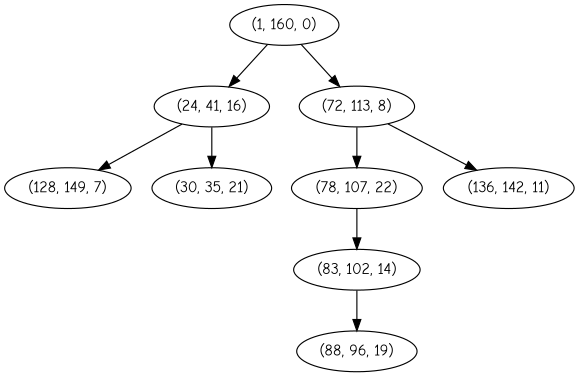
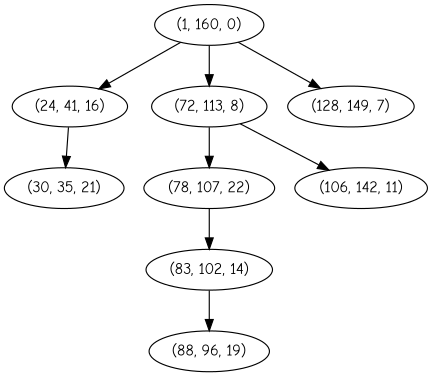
  digraph {
    fontname="Comic Neue"
    node [fontname="Comic Neue"]
    edge [fontname="Comic Neue"]
    "(1, 160, 0)"
    "(24, 41, 16)"
    "(72, 113, 8)"
    "(128, 149, 7)"
    "(30, 35, 21)"
    n6 [label="(78, 107, 22)"]
-   "(136, 142, 11)"
+   "(136, 142, 11)" [label="(106, 142, 11)"]
    "(83, 102, 14)"
    "(88, 96, 19)"
    "(1, 160, 0)" -> "(24, 41, 16)"
    "(1, 160, 0)" -> "(72, 113, 8)"
-   "(24, 41, 16)" -> "(128, 149, 7)"
+   "(1, 160, 0)" -> "(128, 149, 7)"
    "(24, 41, 16)" -> "(30, 35, 21)"
    "(72, 113, 8)" -> n6
    "(72, 113, 8)" -> "(136, 142, 11)"
    n6 -> "(83, 102, 14)"
    "(83, 102, 14)" -> "(88, 96, 19)"
  }
